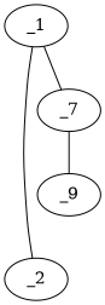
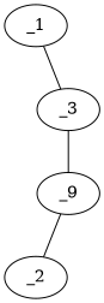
  graph {
    _1 [x=2.81155 y=2.84578]
    _2 [x=2.57174 y=0.3733]
-   _3 [x=0.587269 y=0.4479 label=_7]
+   _3 [x=0.587269 y=0.4479]
    n4 [label=_9 x=0.498967 y=3.0227]
-   _1 -- _2
+   n4 -- _2
    _1 -- _3
    _3 -- n4
  }
